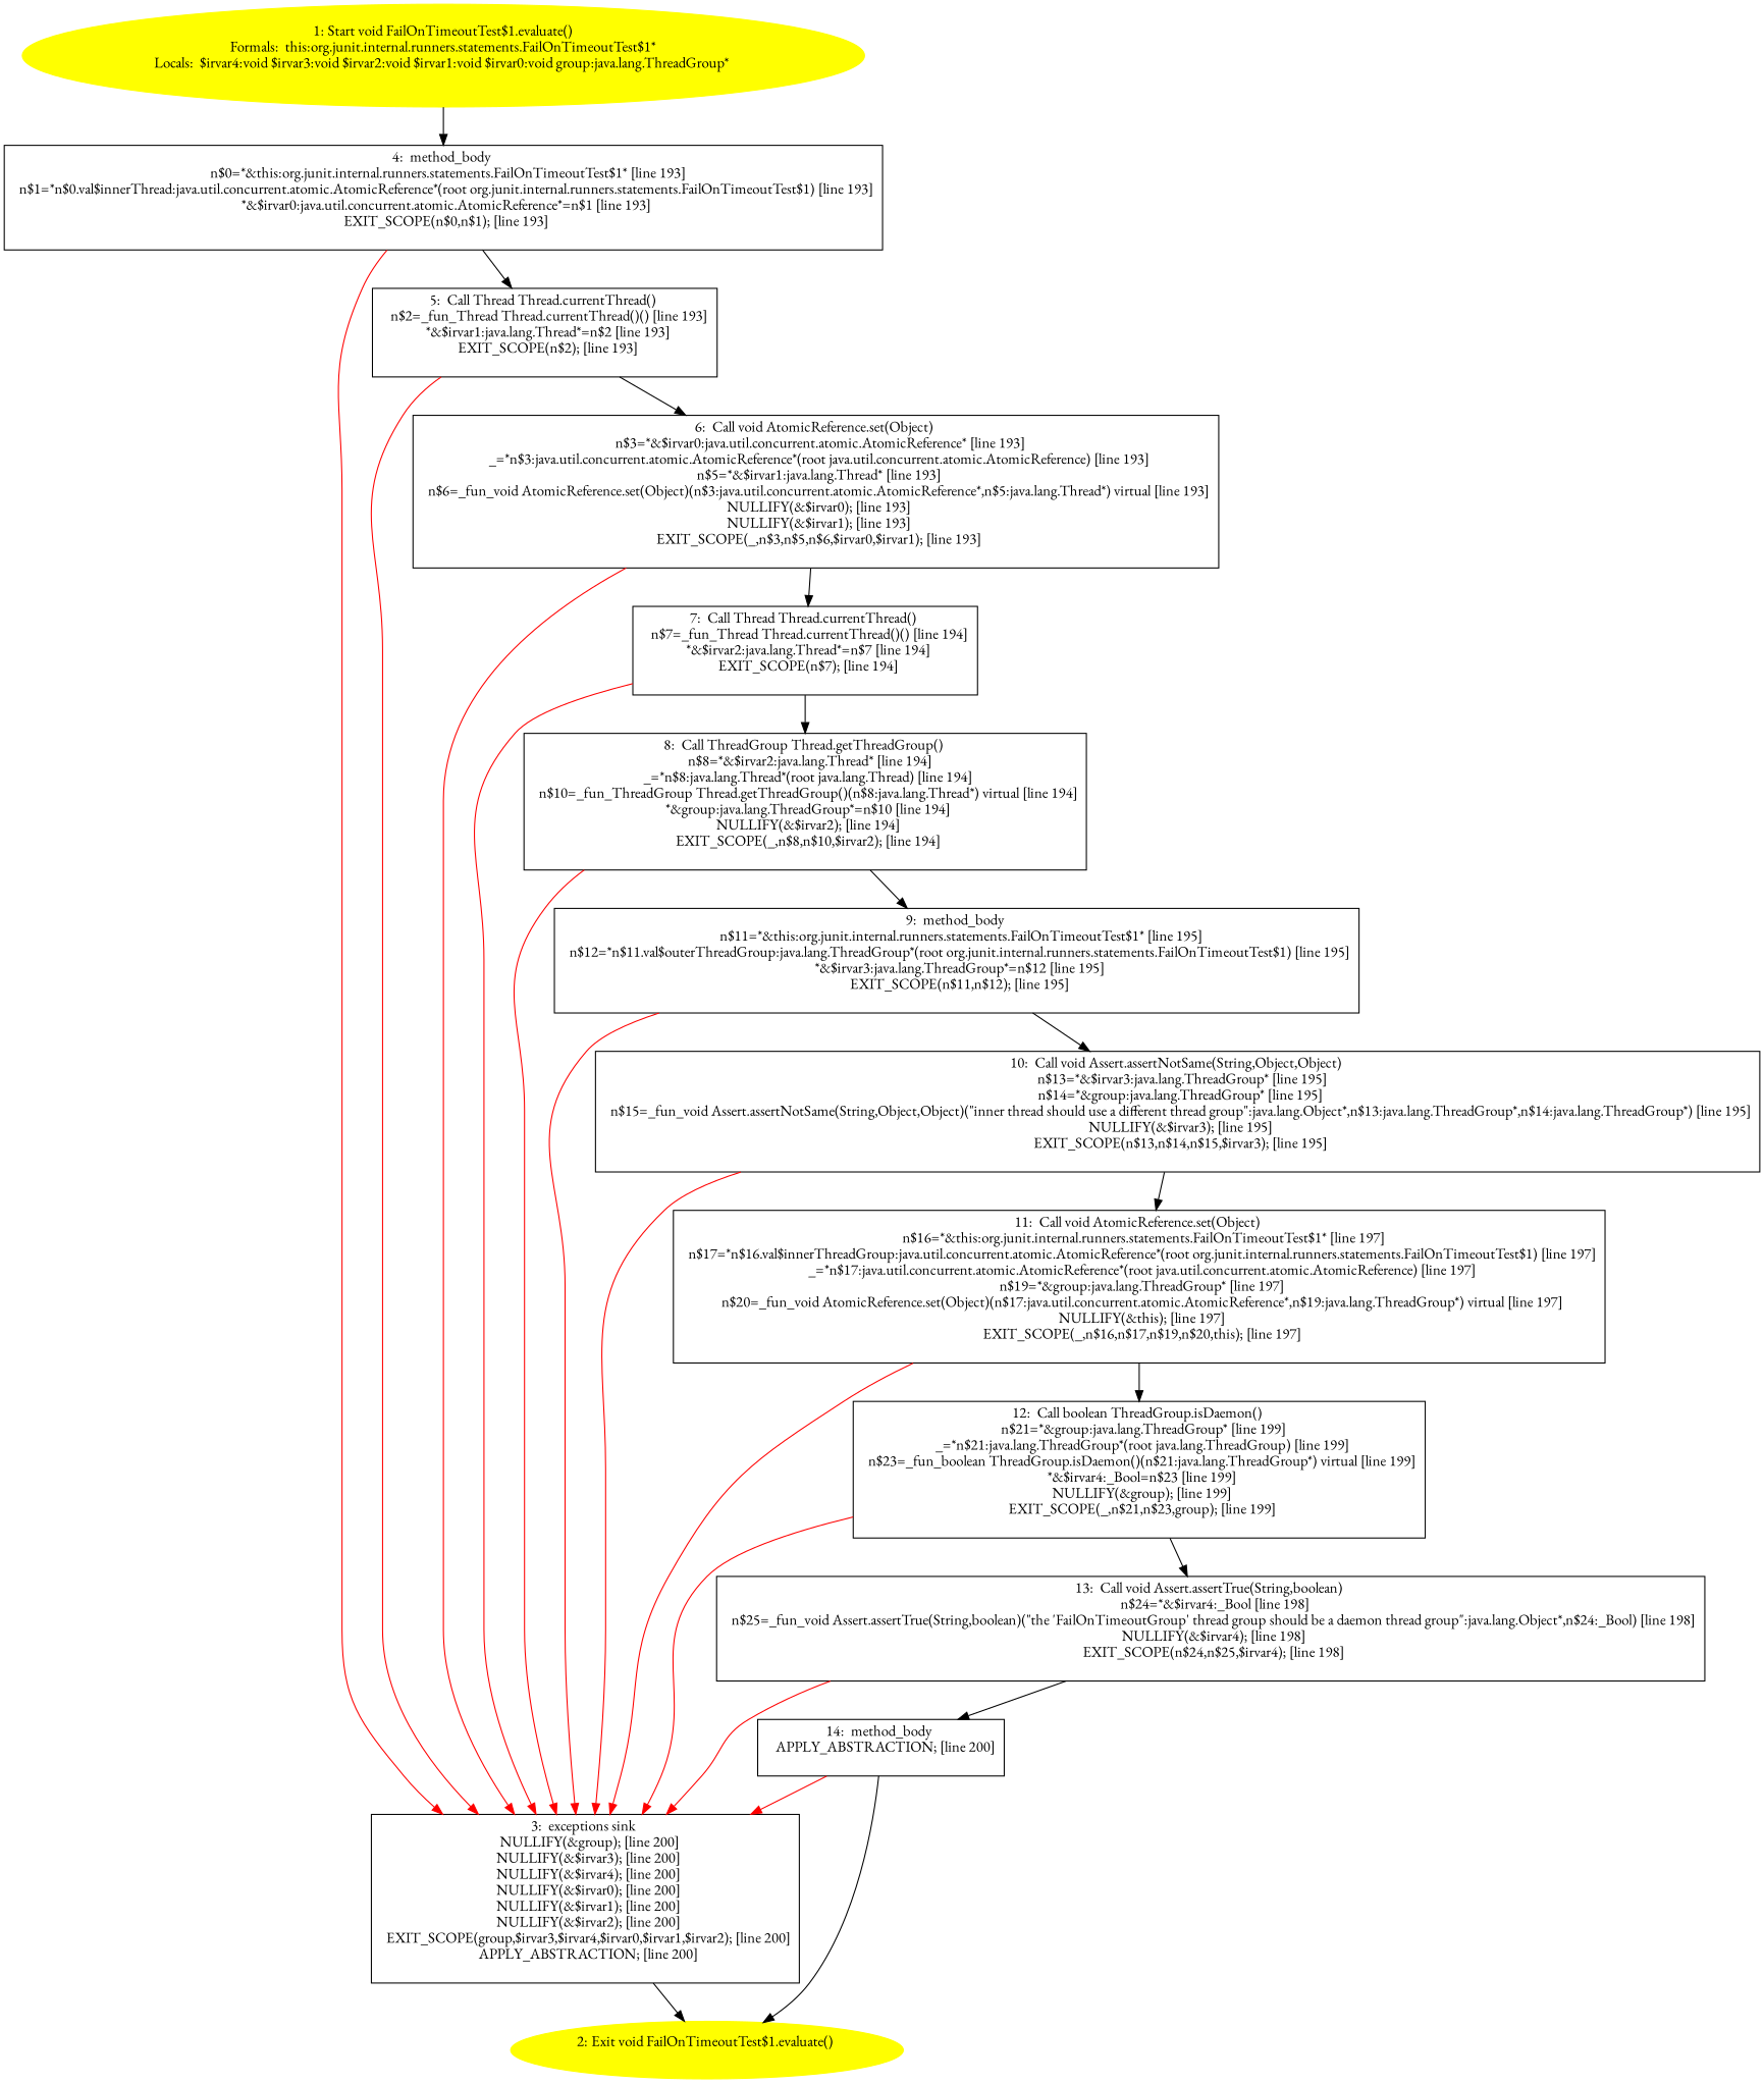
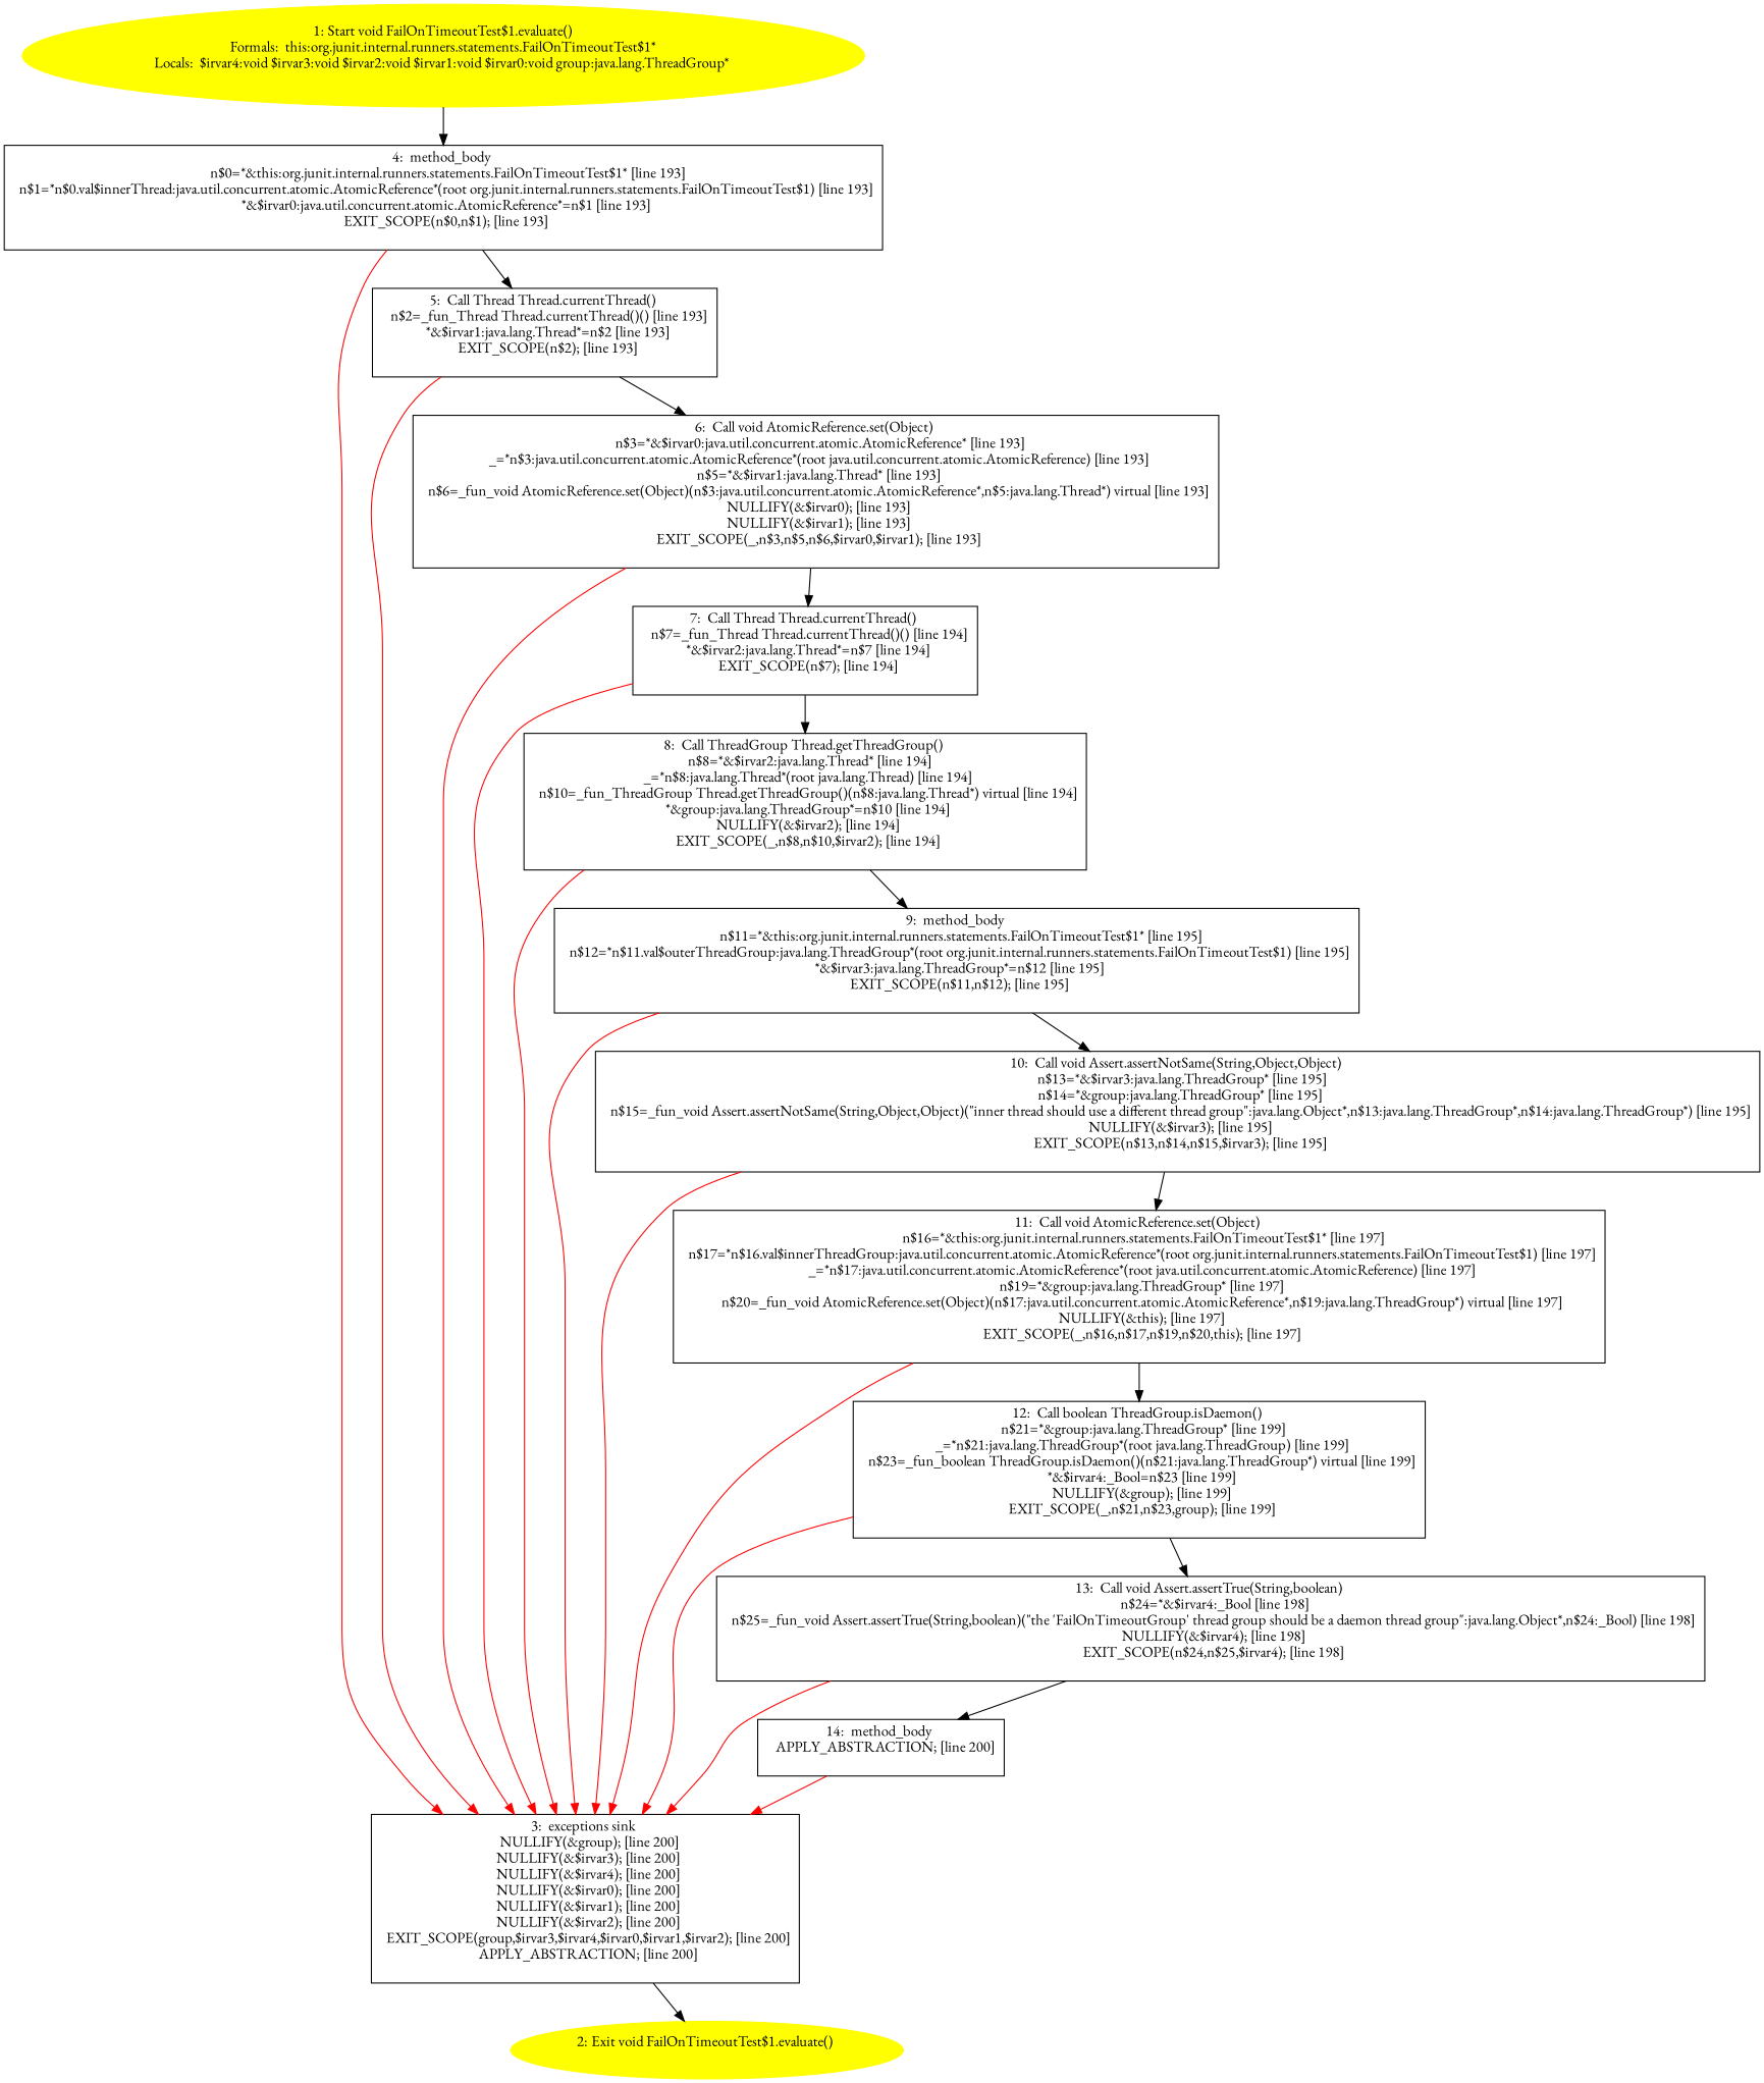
  digraph {
    fontname="EB Garamond"
    node [fontname="EB Garamond" shape=box]
    edge [fontname="EB Garamond"]
    n1 [color=yellow label="1: Start void FailOnTimeoutTest$1.evaluate()\nFormals:  this:org.junit.internal.runners.statements.FailOnTimeoutTest$1*\nLocals:  $irvar4:void $irvar3:void $irvar2:void $irvar1:void $irvar0:void group:java.lang.ThreadGroup* \n  " style=filled shape=""]
    n2 [label="4:  method_body \n   n$0=*&this:org.junit.internal.runners.statements.FailOnTimeoutTest$1* [line 193]\n  n$1=*n$0.val$innerThread:java.util.concurrent.atomic.AtomicReference*(root org.junit.internal.runners.statements.FailOnTimeoutTest$1) [line 193]\n  *&$irvar0:java.util.concurrent.atomic.AtomicReference*=n$1 [line 193]\n  EXIT_SCOPE(n$0,n$1); [line 193]\n "]
    n3 [label="3:  exceptions sink \n   NULLIFY(&group); [line 200]\n  NULLIFY(&$irvar3); [line 200]\n  NULLIFY(&$irvar4); [line 200]\n  NULLIFY(&$irvar0); [line 200]\n  NULLIFY(&$irvar1); [line 200]\n  NULLIFY(&$irvar2); [line 200]\n  EXIT_SCOPE(group,$irvar3,$irvar4,$irvar0,$irvar1,$irvar2); [line 200]\n  APPLY_ABSTRACTION; [line 200]\n "]
    n4 [label="5:  Call Thread Thread.currentThread() \n   n$2=_fun_Thread Thread.currentThread()() [line 193]\n  *&$irvar1:java.lang.Thread*=n$2 [line 193]\n  EXIT_SCOPE(n$2); [line 193]\n "]
    n5 [color=yellow label="2: Exit void FailOnTimeoutTest$1.evaluate() \n  " style=filled shape=""]
    n6 [label="6:  Call void AtomicReference.set(Object) \n   n$3=*&$irvar0:java.util.concurrent.atomic.AtomicReference* [line 193]\n  _=*n$3:java.util.concurrent.atomic.AtomicReference*(root java.util.concurrent.atomic.AtomicReference) [line 193]\n  n$5=*&$irvar1:java.lang.Thread* [line 193]\n  n$6=_fun_void AtomicReference.set(Object)(n$3:java.util.concurrent.atomic.AtomicReference*,n$5:java.lang.Thread*) virtual [line 193]\n  NULLIFY(&$irvar0); [line 193]\n  NULLIFY(&$irvar1); [line 193]\n  EXIT_SCOPE(_,n$3,n$5,n$6,$irvar0,$irvar1); [line 193]\n "]
    n7 [label="7:  Call Thread Thread.currentThread() \n   n$7=_fun_Thread Thread.currentThread()() [line 194]\n  *&$irvar2:java.lang.Thread*=n$7 [line 194]\n  EXIT_SCOPE(n$7); [line 194]\n "]
    n8 [label="8:  Call ThreadGroup Thread.getThreadGroup() \n   n$8=*&$irvar2:java.lang.Thread* [line 194]\n  _=*n$8:java.lang.Thread*(root java.lang.Thread) [line 194]\n  n$10=_fun_ThreadGroup Thread.getThreadGroup()(n$8:java.lang.Thread*) virtual [line 194]\n  *&group:java.lang.ThreadGroup*=n$10 [line 194]\n  NULLIFY(&$irvar2); [line 194]\n  EXIT_SCOPE(_,n$8,n$10,$irvar2); [line 194]\n "]
    n9 [label="9:  method_body \n   n$11=*&this:org.junit.internal.runners.statements.FailOnTimeoutTest$1* [line 195]\n  n$12=*n$11.val$outerThreadGroup:java.lang.ThreadGroup*(root org.junit.internal.runners.statements.FailOnTimeoutTest$1) [line 195]\n  *&$irvar3:java.lang.ThreadGroup*=n$12 [line 195]\n  EXIT_SCOPE(n$11,n$12); [line 195]\n "]
    n10 [label="10:  Call void Assert.assertNotSame(String,Object,Object) \n   n$13=*&$irvar3:java.lang.ThreadGroup* [line 195]\n  n$14=*&group:java.lang.ThreadGroup* [line 195]\n  n$15=_fun_void Assert.assertNotSame(String,Object,Object)(\"inner thread should use a different thread group\":java.lang.Object*,n$13:java.lang.ThreadGroup*,n$14:java.lang.ThreadGroup*) [line 195]\n  NULLIFY(&$irvar3); [line 195]\n  EXIT_SCOPE(n$13,n$14,n$15,$irvar3); [line 195]\n "]
    n11 [label="11:  Call void AtomicReference.set(Object) \n   n$16=*&this:org.junit.internal.runners.statements.FailOnTimeoutTest$1* [line 197]\n  n$17=*n$16.val$innerThreadGroup:java.util.concurrent.atomic.AtomicReference*(root org.junit.internal.runners.statements.FailOnTimeoutTest$1) [line 197]\n  _=*n$17:java.util.concurrent.atomic.AtomicReference*(root java.util.concurrent.atomic.AtomicReference) [line 197]\n  n$19=*&group:java.lang.ThreadGroup* [line 197]\n  n$20=_fun_void AtomicReference.set(Object)(n$17:java.util.concurrent.atomic.AtomicReference*,n$19:java.lang.ThreadGroup*) virtual [line 197]\n  NULLIFY(&this); [line 197]\n  EXIT_SCOPE(_,n$16,n$17,n$19,n$20,this); [line 197]\n "]
    n12 [label="12:  Call boolean ThreadGroup.isDaemon() \n   n$21=*&group:java.lang.ThreadGroup* [line 199]\n  _=*n$21:java.lang.ThreadGroup*(root java.lang.ThreadGroup) [line 199]\n  n$23=_fun_boolean ThreadGroup.isDaemon()(n$21:java.lang.ThreadGroup*) virtual [line 199]\n  *&$irvar4:_Bool=n$23 [line 199]\n  NULLIFY(&group); [line 199]\n  EXIT_SCOPE(_,n$21,n$23,group); [line 199]\n "]
    n13 [label="13:  Call void Assert.assertTrue(String,boolean) \n   n$24=*&$irvar4:_Bool [line 198]\n  n$25=_fun_void Assert.assertTrue(String,boolean)(\"the 'FailOnTimeoutGroup' thread group should be a daemon thread group\":java.lang.Object*,n$24:_Bool) [line 198]\n  NULLIFY(&$irvar4); [line 198]\n  EXIT_SCOPE(n$24,n$25,$irvar4); [line 198]\n "]
    n14 [label="14:  method_body \n   APPLY_ABSTRACTION; [line 200]\n "]
    n1 -> n2
    n2 -> n3 [color=red]
    n2 -> n4
    n3 -> n5
    n4 -> n3 [color=red]
    n4 -> n6
    n6 -> n3 [color=red]
    n6 -> n7
    n7 -> n3 [color=red]
    n7 -> n8
    n8 -> n3 [color=red]
    n8 -> n9
    n9 -> n3 [color=red]
    n9 -> n10
    n10 -> n3 [color=red]
    n10 -> n11
    n11 -> n3 [color=red]
    n11 -> n12
    n12 -> n3 [color=red]
    n12 -> n13
    n13 -> n3 [color=red]
    n13 -> n14
    n14 -> n3 [color=red]
-   n14 -> n5
  }
